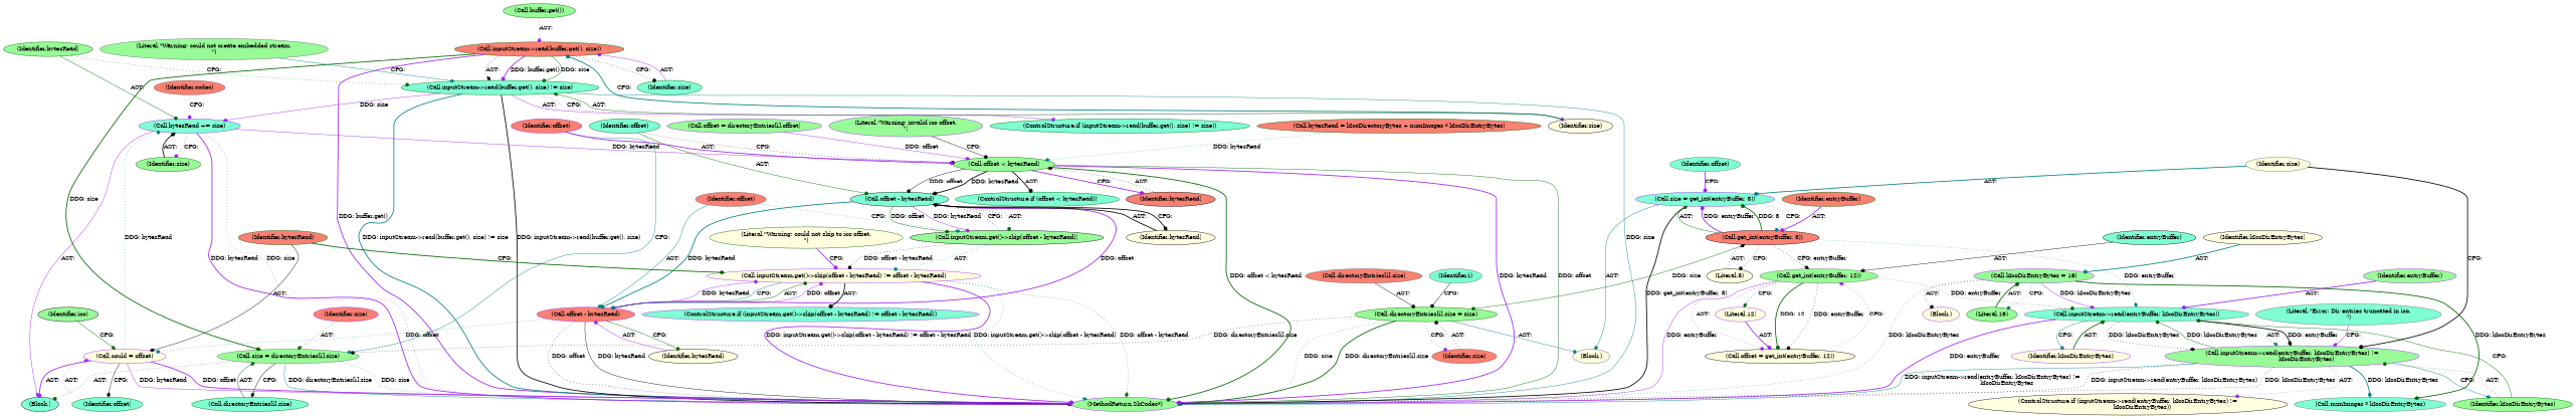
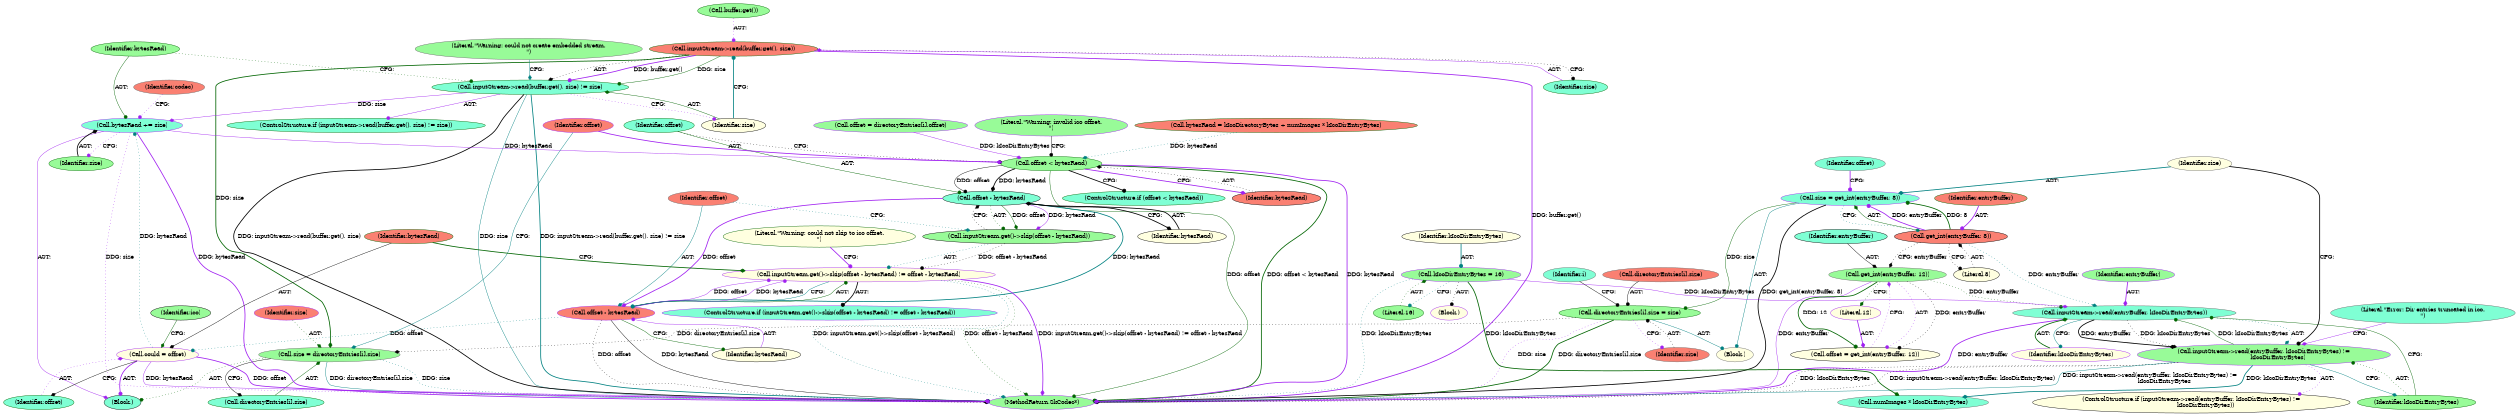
  digraph {
    node [color=darkgreen fillcolor=palegreen style=filled]
    edge [arrowhead=dot color=purple style=dotted]
    n1 [color=gray40 label="(Call,size = directoryEntries[i].size)"]
    n2 [color=purple label="(MethodReturn,SkCodec*)"]
    n3 [fillcolor=aquamarine label="(Call,directoryEntries[i].size)"]
    n4 [color=black fillcolor=aquamarine label="(Block,)"]
    n5 [fillcolor=salmon label="(Call,inputStream->read(buffer.get(), size))"]
    n6 [fillcolor=aquamarine label="(Call,inputStream->read(buffer.get(), size) != size)"]
    n7 [fillcolor=aquamarine label="(Identifier,size)"]
    n8 [label="(Call,directoryEntries[i].size = size)"]
    n9 [color=gray40 fillcolor=lightyellow label="(Block,)"]
    n10 [color=gray40 fillcolor=salmon label="(Identifier,size)"]
    n11 [color=purple fillcolor=aquamarine label="(Call,size = get_int(entryBuffer, 8))"]
    n12 [color=black fillcolor=salmon label="(Call,get_int(entryBuffer, 8))"]
    n13 [color=gray40 label="(Call,get_int(entryBuffer, 12))"]
    n14 [color=black fillcolor=lightyellow label="(Literal,8)"]
    n15 [color=gray40 fillcolor=aquamarine label="(Call,inputStream->read(entryBuffer, kIcoDirEntryBytes))"]
    n16 [color=black fillcolor=lightyellow label="(Call,offset = get_int(entryBuffer, 12))"]
    n17 [color=purple fillcolor=lightyellow label="(Literal,12)"]
    n18 [color=purple label="(Call,inputStream->read(entryBuffer, kIcoDirEntryBytes) !=\n                kIcoDirEntryBytes)"]
    n19 [color=purple fillcolor=lightyellow label="(Identifier,kIcoDirEntryBytes)"]
    n20 [label="(Identifier,kIcoDirEntryBytes)"]
    n21 [color=black fillcolor=lightyellow label="(ControlStructure,if (inputStream->read(entryBuffer, kIcoDirEntryBytes) !=\n                kIcoDirEntryBytes))"]
    n22 [color=gray40 fillcolor=aquamarine label="(Call,numImages * kIcoDirEntryBytes)"]
    n23 [color=purple label="(Call,kIcoDirEntryBytes = 16)"]
    n24 [label="(Literal,16)"]
    n25 [color=purple fillcolor=lightyellow label="(Block,)"]
    n26 [color=purple fillcolor=aquamarine label="(Call,bytesRead += size)"]
    n27 [color=black fillcolor=lightyellow label="(Identifier,size)"]
    n28 [fillcolor=aquamarine label="(ControlStructure,if (inputStream->read(buffer.get(), size) != size))"]
    n29 [label="(Call,offset < bytesRead)"]
    n30 [label="(Identifier,size)"]
    n31 [color=black fillcolor=aquamarine label="(Call,offset - bytesRead)"]
    n32 [fillcolor=aquamarine label="(ControlStructure,if (offset < bytesRead))"]
    n33 [color=black fillcolor=salmon label="(Identifier,bytesRead)"]
    n34 [color=black label="(Call,inputStream.get()->skip(offset - bytesRead))"]
    n35 [color=purple fillcolor=salmon label="(Call,offset - bytesRead)"]
    n36 [color=black fillcolor=lightyellow label="(Identifier,bytesRead)"]
    n37 [color=purple fillcolor=lightyellow label="(Call,inputStream.get()->skip(offset - bytesRead) != offset - bytesRead)"]
    n38 [color=purple fillcolor=lightyellow label="(Call,could = offset)"]
    n39 [color=black fillcolor=lightyellow label="(Identifier,bytesRead)"]
    n40 [color=purple fillcolor=aquamarine label="(ControlStructure,if (inputStream.get()->skip(offset - bytesRead) != offset - bytesRead))"]
    n41 [fillcolor=aquamarine label="(Identifier,offset)"]
    n42 [color=gray40 fillcolor=aquamarine label="(Identifier,i)"]
    n43 [fillcolor=salmon label="(Call,bytesRead = kIcoDirectoryBytes + numImages * kIcoDirEntryBytes)"]
    n44 [color=black label="(Identifier,ico)"]
    n45 [label="(Identifier,bytesRead)"]
    n46 [fillcolor=aquamarine label="(Identifier,offset)"]
    n47 [color=gray40 fillcolor=lightyellow label="(Identifier,size)"]
    n48 [color=gray40 fillcolor=salmon label="(Call,directoryEntries[i].size)"]
    n49 [color=purple label="(Identifier,entryBuffer)"]
    n50 [color=gray40 fillcolor=salmon label="(Identifier,offset)"]
    n51 [color=black fillcolor=aquamarine label="(Identifier,entryBuffer)"]
    n52 [color=gray40 fillcolor=aquamarine label="(Identifier,offset)"]
    n53 [color=gray40 fillcolor=salmon label="(Identifier,codec)"]
    n54 [label="(Call,buffer.get())"]
    n55 [fillcolor=salmon label="(Identifier,entryBuffer)"]
    n56 [color=purple fillcolor=salmon label="(Identifier,offset)"]
    n57 [color=black fillcolor=lightyellow label="(Identifier,kIcoDirEntryBytes)"]
    n58 [color=purple label="(Call,offset = directoryEntries[i].offset)"]
    n59 [color=purple fillcolor=salmon label="(Identifier,size)"]
    n60 [color=purple label="(Literal,\"Warning: invalid ico offset.\n\")"]
    n61 [color=gray40 fillcolor=aquamarine label="(Literal,\"Error: Dir entries truncated in ico.\n\")"]
    n62 [fillcolor=salmon label="(Identifier,bytesRead)"]
    n63 [color=gray40 label="(Literal,\"Warning: could not create embedded stream.\n\")"]
    n64 [fillcolor=lightyellow label="(Literal,\"Warning: could not skip to ico offset.\n\")"]
    n1 -> n2 [color=teal label="DDG: directoryEntries[i].size" style=solid]
    n1 -> n2 [arrowhead=diamond color=teal label="DDG: size"]
    n1 -> n3 [arrowhead=diamond color=black label="CFG: " style=solid]
    n1 -> n4 [color=darkgreen label="AST: "]
    n3 -> n1 [arrowhead=diamond color=darkgreen label="AST: " style=solid]
    n5 -> n1 [arrowhead=diamond color=darkgreen label="DDG: size" style=bold]
    n5 -> n2 [label="DDG: buffer.get()" style=bold]
    n5 -> n6 [arrowhead=diamond color=black label="AST: "]
    n5 -> n6 [label="DDG: buffer.get()" style=bold]
    n5 -> n6 [color=darkgreen label="DDG: size" style=solid]
    n5 -> n7 [color=black label="CFG: "]
    n6 -> n2 [color=teal label="DDG: size" style=solid]
    n6 -> n2 [color=teal label="DDG: inputStream->read(buffer.get(), size) != size" style=bold]
    n6 -> n2 [arrowhead=diamond color=black label="DDG: inputStream->read(buffer.get(), size)" style=bold]
    n6 -> n26 [arrowhead=diamond label="DDG: size" style=solid]
    n6 -> n27 [label="CFG: "]
    n6 -> n28 [label="AST: " style=solid]
    n7 -> n5 [arrowhead=diamond label="AST: " style=solid]
    n8 -> n1 [arrowhead=diamond color=black label="DDG: directoryEntries[i].size"]
    n8 -> n2 [arrowhead=diamond label="DDG: size"]
    n8 -> n2 [arrowhead=diamond color=darkgreen label="DDG: directoryEntries[i].size" style=bold]
    n8 -> n9 [color=teal label="AST: " style=solid]
    n8 -> n10 [label="CFG: "]
    n10 -> n8 [color=black label="AST: "]
    n11 -> n2 [color=black label="DDG: get_int(entryBuffer, 8)" style=bold]
-   n12 -> n8 [color=darkgreen label="DDG: size" style=solid]
+   n11 -> n8 [color=darkgreen label="DDG: size" style=solid]
    n11 -> n9 [color=teal label="AST: " style=solid]
    n11 -> n12 [color=teal label="CFG: "]
    n12 -> n11 [arrowhead=diamond color=darkgreen label="AST: " style=solid]
    n12 -> n11 [label="DDG: entryBuffer" style=bold]
    n12 -> n11 [color=darkgreen label="DDG: 8" style=bold]
    n12 -> n13 [arrowhead=diamond color=black label="CFG: entryBuffer"]
    n12 -> n14 [color=black label="CFG: "]
    n12 -> n15 [arrowhead=diamond color=teal label="DDG: entryBuffer"]
    n13 -> n2 [arrowhead=diamond label="DDG: entryBuffer" style=solid]
    n13 -> n15 [color=darkgreen label="DDG: entryBuffer"]
    n13 -> n16 [label="AST: "]
    n13 -> n16 [color=black label="DDG: entryBuffer"]
    n13 -> n16 [color=darkgreen label="DDG: 12" style=bold]
    n13 -> n17 [arrowhead=diamond color=darkgreen label="CFG: "]
    n14 -> n12 [arrowhead=diamond color=black label="AST: "]
    n15 -> n2 [label="DDG: entryBuffer" style=bold]
    n15 -> n18 [arrowhead=diamond color=teal label="AST: "]
    n15 -> n18 [arrowhead=diamond color=black label="DDG: entryBuffer" style=bold]
    n15 -> n18 [arrowhead=diamond color=black label="DDG: kIcoDirEntryBytes"]
    n15 -> n19 [color=teal label="CFG: " style=solid]
    n16 -> n13 [arrowhead=diamond label="CFG: "]
    n17 -> n16 [arrowhead=diamond label="AST: " style=bold]
    n18 -> n2 [arrowhead=diamond color=black label="DDG: inputStream->read(entryBuffer, kIcoDirEntryBytes)"]
    n18 -> n2 [arrowhead=diamond color=black label="DDG: kIcoDirEntryBytes"]
    n18 -> n2 [arrowhead=diamond color=teal label="DDG: inputStream->read(entryBuffer, kIcoDirEntryBytes) !=\n                kIcoDirEntryBytes" style=solid]
    n18 -> n15 [color=darkgreen label="DDG: kIcoDirEntryBytes" style=solid]
    n18 -> n20 [arrowhead=diamond color=teal label="CFG: " style=solid]
    n18 -> n21 [label="AST: "]
    n18 -> n22 [arrowhead=diamond color=teal label="DDG: kIcoDirEntryBytes" style=bold]
    n19 -> n15 [arrowhead=diamond color=darkgreen label="AST: " style=bold]
    n20 -> n15 [color=darkgreen label="CFG: " style=solid]
    n20 -> n18 [color=darkgreen label="AST: "]
    n23 -> n2 [color=teal label="DDG: kIcoDirEntryBytes"]
    n23 -> n15 [arrowhead=diamond label="DDG: kIcoDirEntryBytes" style=solid]
    n23 -> n22 [arrowhead=diamond color=darkgreen label="DDG: kIcoDirEntryBytes" style=bold]
    n23 -> n24 [color=teal label="CFG: "]
    n23 -> n25 [color=black label="AST: "]
-   n24 -> n23 [arrowhead=diamond color=darkgreen label="AST: " style=bold]
+   n24 -> n23 [arrowhead=diamond color=darkgreen label="AST: "]
    n26 -> n2 [arrowhead=diamond label="DDG: size"]
    n26 -> n2 [arrowhead=diamond label="DDG: bytesRead" style=bold]
    n26 -> n4 [arrowhead=diamond label="AST: " style=solid]
    n26 -> n29 [arrowhead=diamond label="DDG: bytesRead" style=solid]
    n26 -> n30 [label="CFG: "]
    n27 -> n5 [color=teal label="CFG: " style=bold]
    n27 -> n6 [arrowhead=diamond color=darkgreen label="AST: " style=solid]
    n29 -> n2 [color=darkgreen label="DDG: offset < bytesRead" style=bold]
    n29 -> n2 [color=darkgreen label="DDG: offset" style=solid]
    n29 -> n2 [arrowhead=diamond label="DDG: bytesRead" style=bold]
    n29 -> n31 [color=black label="DDG: offset" style=solid]
    n29 -> n31 [arrowhead=diamond color=black label="DDG: bytesRead" style=bold]
-   n29 -> n32 [color=black label="AST: " style=bold]
+   n29 -> n32 [color=black label="CFG: " style=bold]
    n29 -> n33 [arrowhead=diamond label="CFG: " style=bold]
    n30 -> n26 [arrowhead=diamond color=black label="AST: " style=bold]
    n31 -> n34 [color=darkgreen label="AST: "]
    n31 -> n34 [arrowhead=diamond color=darkgreen label="DDG: offset" style=solid]
    n31 -> n34 [arrowhead=diamond label="DDG: bytesRead" style=solid]
    n31 -> n35 [arrowhead=diamond label="DDG: offset" style=bold]
    n31 -> n35 [color=teal label="DDG: bytesRead" style=bold]
    n31 -> n36 [arrowhead=diamond color=black label="CFG: " style=bold]
    n33 -> n29 [arrowhead=diamond color=black label="AST: "]
    n34 -> n31 [arrowhead=diamond color=black label="CFG: "]
    n34 -> n37 [color=teal label="AST: "]
    n34 -> n37 [color=black label="DDG: offset - bytesRead"]
    n35 -> n2 [color=black label="DDG: bytesRead" style=solid]
    n35 -> n2 [arrowhead=diamond color=black label="DDG: offset"]
    n35 -> n37 [color=darkgreen label="AST: " style=solid]
    n35 -> n37 [label="DDG: offset" style=solid]
    n35 -> n37 [label="DDG: bytesRead" style=solid]
    n35 -> n38 [color=teal label="DDG: offset"]
    n35 -> n39 [color=darkgreen label="CFG: " style=solid]
    n36 -> n31 [arrowhead=diamond color=black label="AST: " style=bold]
    n37 -> n2 [arrowhead=diamond color=teal label="DDG: inputStream.get()->skip(offset - bytesRead)"]
    n37 -> n2 [arrowhead=diamond color=darkgreen label="DDG: offset - bytesRead"]
    n37 -> n2 [arrowhead=diamond label="DDG: inputStream.get()->skip(offset - bytesRead) != offset - bytesRead" style=bold]
    n37 -> n35 [color=teal label="CFG: " style=solid]
    n37 -> n40 [color=black label="AST: " style=bold]
    n38 -> n2 [arrowhead=diamond label="DDG: bytesRead" style=solid]
    n38 -> n2 [label="DDG: offset" style=bold]
    n38 -> n4 [label="AST: " style=bold]
    n38 -> n26 [color=teal label="DDG: bytesRead"]
    n38 -> n41 [arrowhead=diamond color=black label="CFG: " style=solid]
    n39 -> n35 [label="AST: " style=solid]
    n41 -> n38 [arrowhead=diamond label="AST: "]
    n42 -> n8 [color=black label="CFG: " style=solid]
    n43 -> n29 [arrowhead=diamond color=teal label="DDG: bytesRead"]
    n44 -> n38 [arrowhead=diamond color=darkgreen label="CFG: " style=solid]
    n45 -> n6 [color=darkgreen label="CFG: "]
    n45 -> n26 [color=darkgreen label="AST: " style=solid]
    n46 -> n29 [color=black label="CFG: "]
    n46 -> n31 [color=darkgreen label="AST: " style=solid]
    n47 -> n11 [arrowhead=diamond color=teal label="AST: " style=bold]
    n47 -> n18 [color=black label="CFG: " style=bold]
    n48 -> n8 [color=black label="AST: " style=solid]
    n49 -> n15 [arrowhead=diamond label="AST: " style=bold]
    n50 -> n34 [arrowhead=diamond color=teal label="CFG: "]
    n50 -> n35 [arrowhead=diamond color=teal label="AST: " style=solid]
    n51 -> n13 [arrowhead=diamond color=black label="AST: " style=solid]
    n52 -> n11 [label="CFG: " style=bold]
    n53 -> n26 [label="CFG: "]
    n54 -> n5 [label="AST: "]
    n55 -> n12 [label="AST: " style=bold]
    n56 -> n1 [arrowhead=diamond color=teal label="CFG: " style=solid]
    n56 -> n29 [arrowhead=diamond label="AST: " style=bold]
    n57 -> n23 [color=teal label="AST: " style=bold]
-   n58 -> n29 [arrowhead=diamond label="DDG: offset" style=solid]
+   n58 -> n29 [arrowhead=diamond label="DDG: kIcoDirEntryBytes" style=solid]
    n59 -> n1 [arrowhead=diamond color=darkgreen label="AST: "]
    n60 -> n29 [color=black label="CFG: " style=solid]
    n61 -> n18 [arrowhead=diamond label="CFG: " style=solid]
    n62 -> n37 [arrowhead=diamond color=darkgreen label="CFG: " style=bold]
    n62 -> n38 [arrowhead=diamond color=black label="AST: " style=solid]
    n63 -> n6 [arrowhead=diamond color=teal label="CFG: " style=solid]
    n64 -> n37 [label="CFG: " style=bold]
  }
